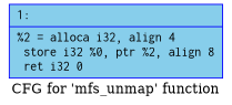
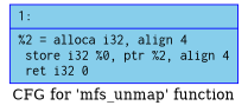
  digraph {
    label="CFG for 'mfs_unmap' function"
-   n1 [color=blue fillcolor=skyblue fontname=Courier label="{1:\l|  %2 = alloca i32, align 4\l  store i32 %0, ptr %2, align 8\l  ret i32 0\l}" shape=record style=filled]
+   n1 [color=blue fillcolor=skyblue fontname=Courier label="{1:\l|  %2 = alloca i32, align 4\l  store i32 %0, ptr %2, align 4\l  ret i32 0\l}" shape=record style=filled]
  }
